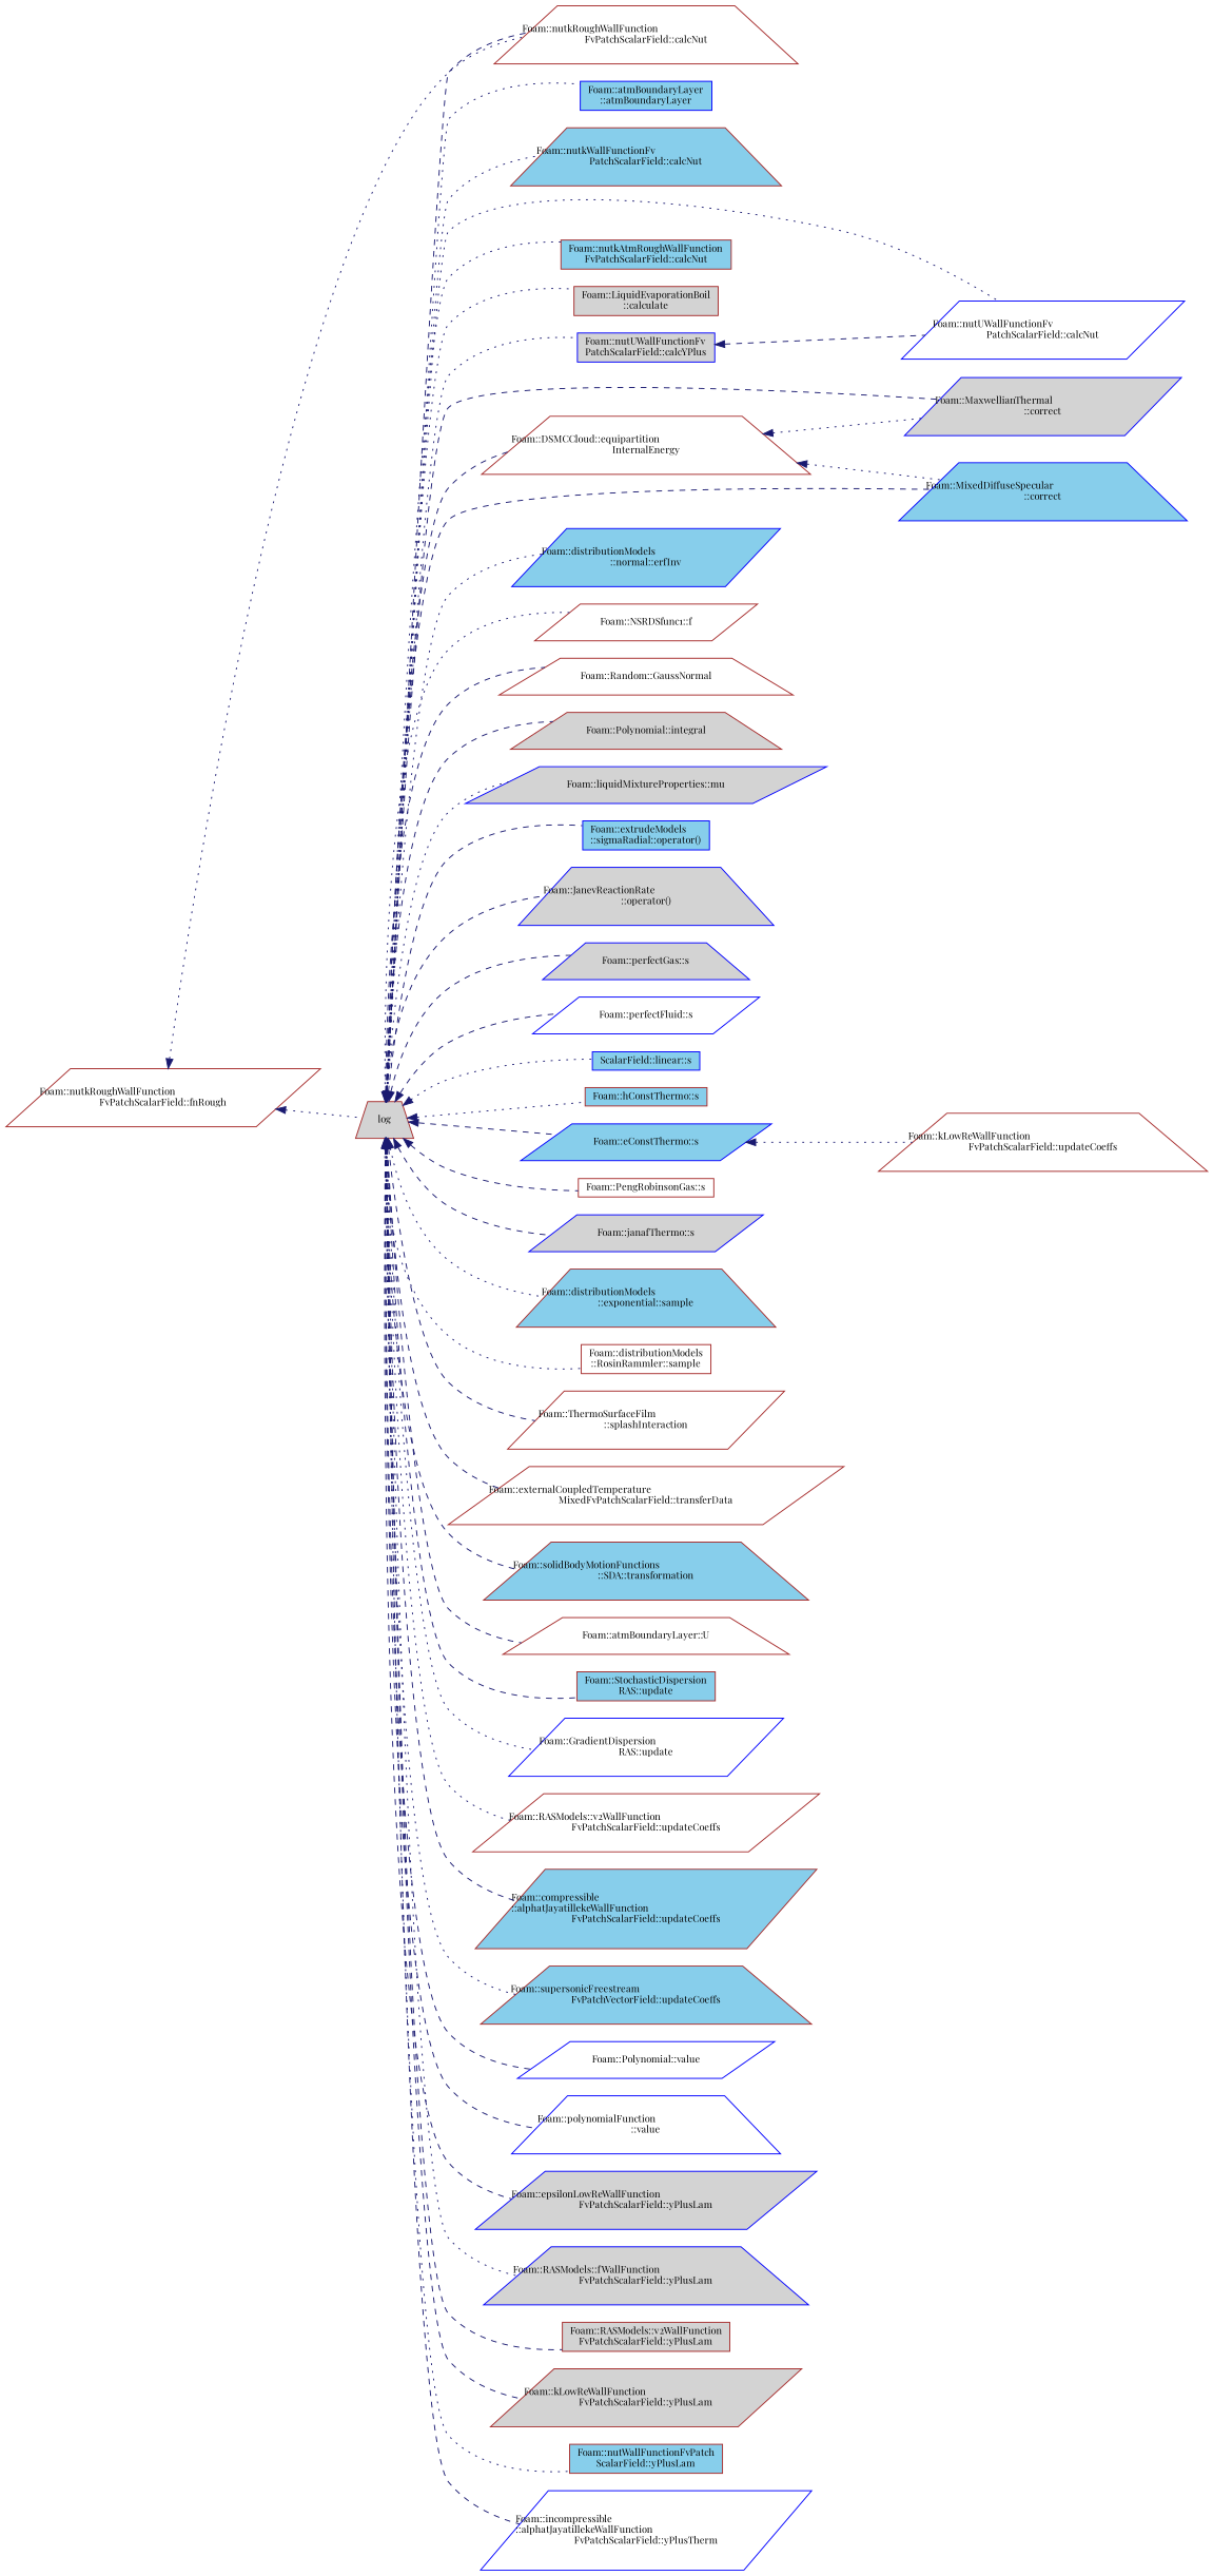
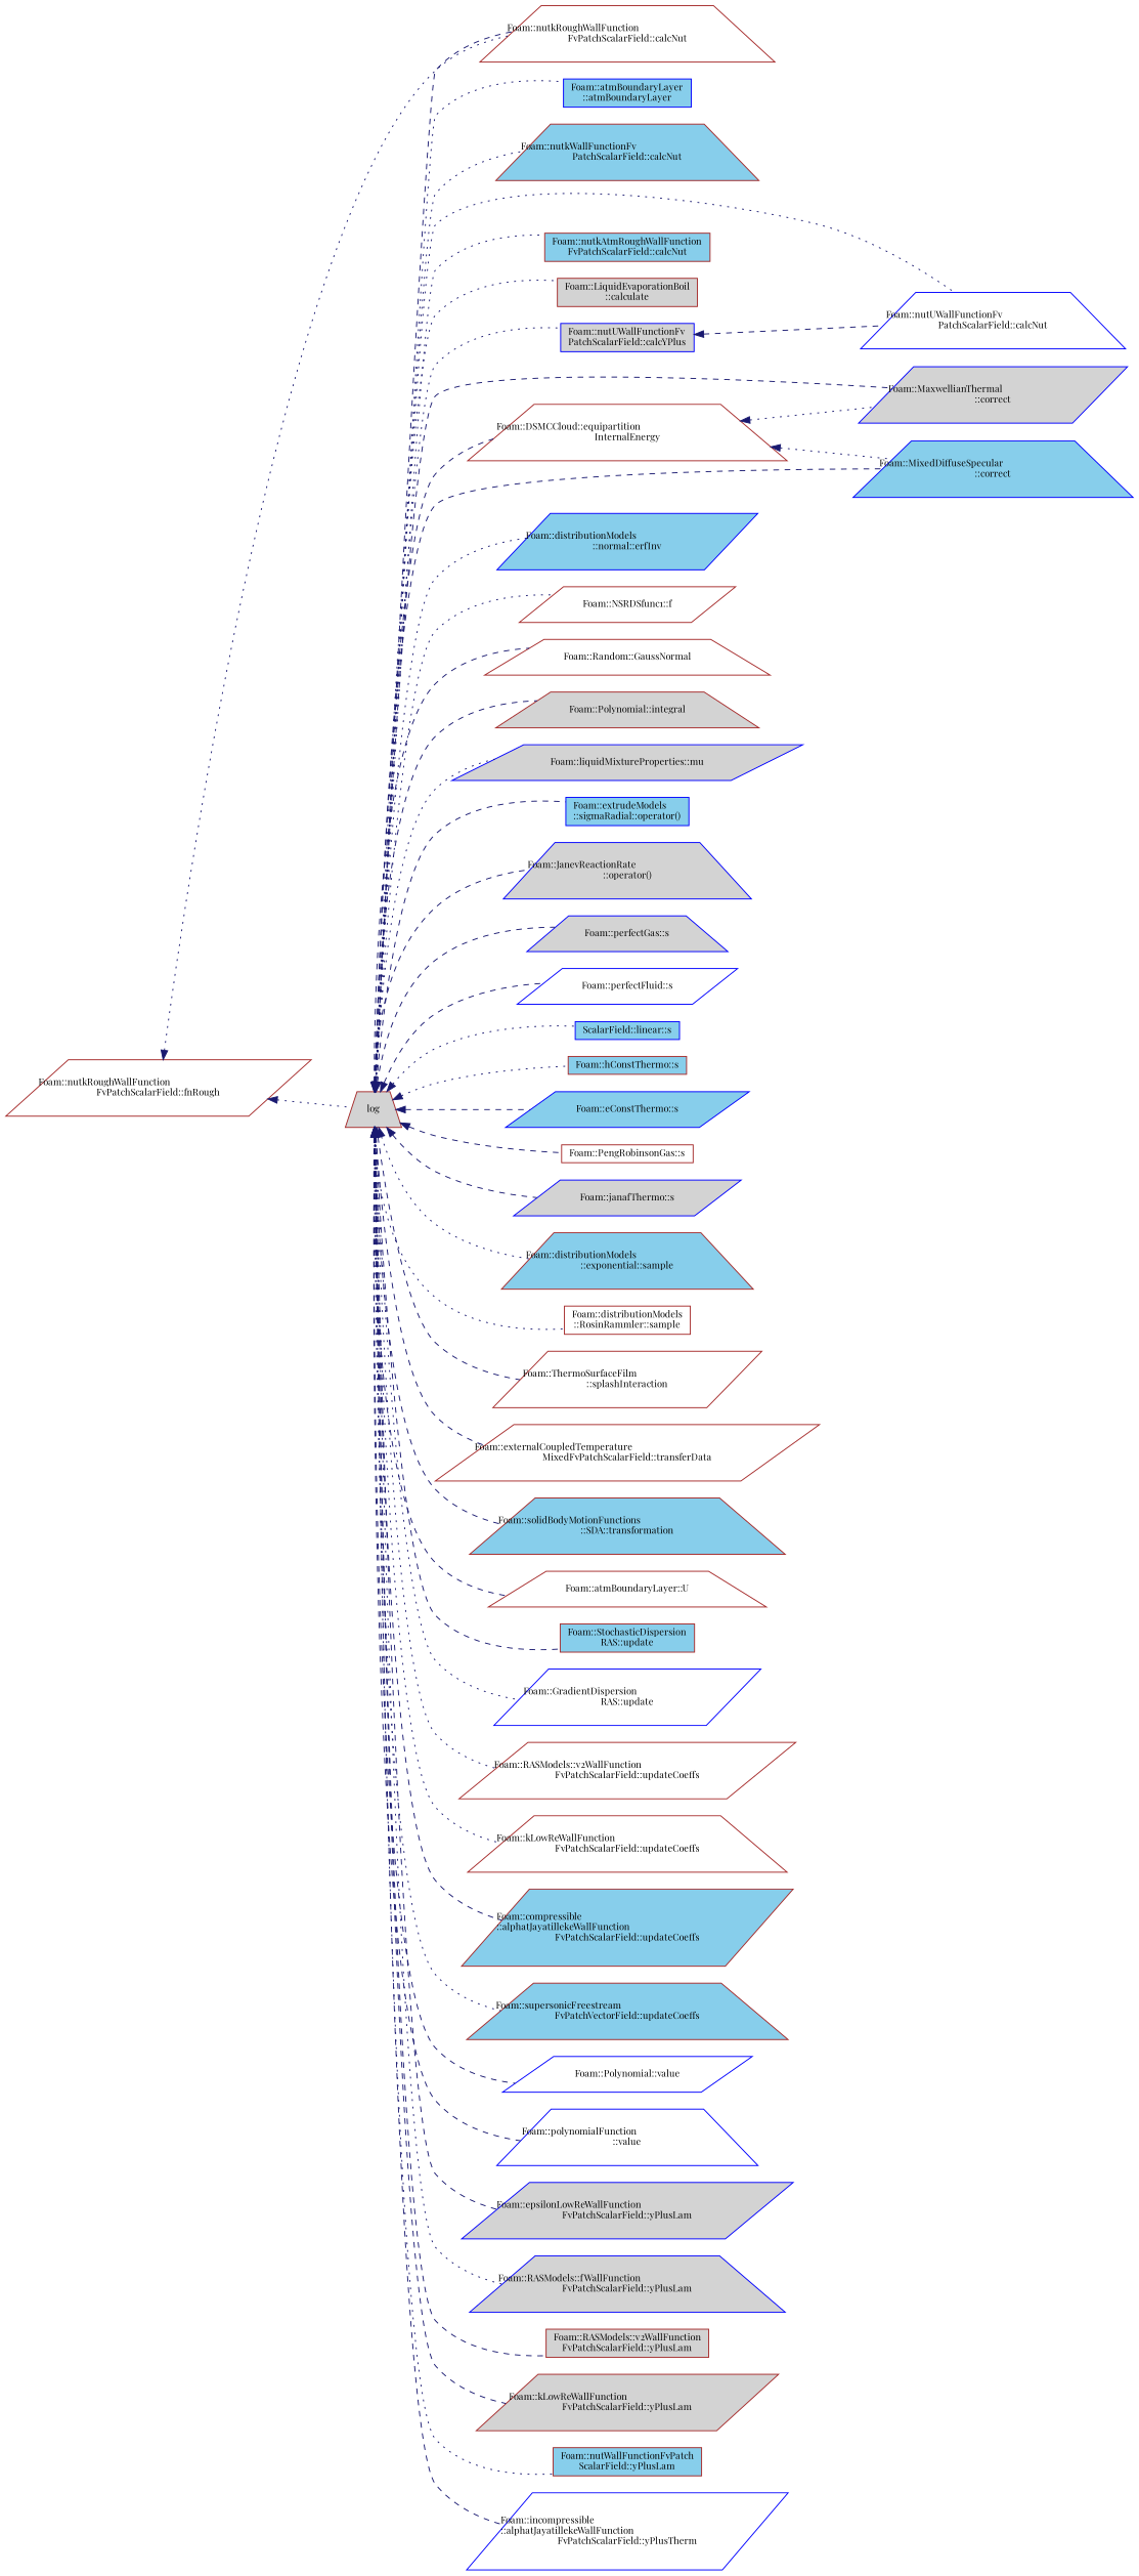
  digraph {
    fontname="Playfair Display"
    rankdir=LR
    node [color=brown fillcolor=white fontname="Playfair Display" fontsize=10 shape=trapezium style=filled]
    edge [color=midnightblue dir=back fontname="Playfair Display" fontsize=10 labelfontname=FreeSans labelfontsize=10 style=dashed]
    n1 [fillcolor=lightgrey fontcolor=black height=0.2 label=log width=0.4]
    n2 [color=blue fillcolor=skyblue height=0.2 label="Foam::atmBoundaryLayer\l::atmBoundaryLayer" shape=box width=0.4]
    n3 [fillcolor=skyblue height=0.2 label="Foam::nutkWallFunctionFv\lPatchScalarField::calcNut" width=0.4]
-   n4 [color=blue height=0.2 label="Foam::nutUWallFunctionFv\lPatchScalarField::calcNut" shape=parallelogram width=0.4]
+   n4 [color=blue height=0.2 label="Foam::nutUWallFunctionFv\lPatchScalarField::calcNut" width=0.4]
    n5 [height=0.2 label="Foam::nutkRoughWallFunction\lFvPatchScalarField::calcNut" width=0.4]
    n6 [fillcolor=skyblue height=0.2 label="Foam::nutkAtmRoughWallFunction\lFvPatchScalarField::calcNut" shape=box width=0.4]
    n7 [fillcolor=lightgrey height=0.2 label="Foam::LiquidEvaporationBoil\l::calculate" shape=box width=0.4]
    n8 [color=blue fillcolor=lightgrey height=0.2 label="Foam::nutUWallFunctionFv\lPatchScalarField::calcYPlus" shape=box width=0.4]
    n9 [color=blue fillcolor=lightgrey height=0.2 label="Foam::MaxwellianThermal\l::correct" shape=parallelogram width=0.4]
    n10 [color=blue fillcolor=skyblue height=0.2 label="Foam::MixedDiffuseSpecular\l::correct" width=0.4]
    n11 [height=0.2 label="Foam::DSMCCloud::equipartition\lInternalEnergy" width=0.4]
    n12 [color=blue fillcolor=skyblue height=0.2 label="Foam::distributionModels\l::normal::erfInv" shape=parallelogram width=0.4]
    n13 [height=0.2 label="Foam::NSRDSfunc1::f" shape=parallelogram width=0.4]
    n14 [height=0.2 label="Foam::Random::GaussNormal" width=0.4]
    n15 [fillcolor=lightgrey height=0.2 label="Foam::Polynomial::integral" width=0.4]
    n16 [color=blue fillcolor=lightgrey height=0.2 label="Foam::liquidMixtureProperties::mu" shape=parallelogram width=0.4]
    n17 [color=blue fillcolor=skyblue height=0.2 label="Foam::extrudeModels\l::sigmaRadial::operator()" shape=box width=0.4]
    n18 [color=blue fillcolor=lightgrey height=0.2 label="Foam::JanevReactionRate\l::operator()" width=0.4]
    n19 [color=blue fillcolor=lightgrey height=0.2 label="Foam::perfectGas::s" width=0.4]
    n20 [color=blue height=0.2 label="Foam::perfectFluid::s" shape=parallelogram width=0.4]
    n21 [color=blue fillcolor=skyblue height=0.2 label="ScalarField::linear::s" shape=box width=0.4]
    n22 [fillcolor=skyblue height=0.2 label="Foam::hConstThermo::s" shape=box width=0.4]
    n23 [color=blue fillcolor=skyblue height=0.2 label="Foam::eConstThermo::s" shape=parallelogram width=0.4]
    n24 [height=0.2 label="Foam::PengRobinsonGas::s" shape=box width=0.4]
    n25 [color=blue fillcolor=lightgrey height=0.2 label="Foam::janafThermo::s" shape=parallelogram width=0.4]
    n26 [fillcolor=skyblue height=0.2 label="Foam::distributionModels\l::exponential::sample" width=0.4]
    n27 [height=0.2 label="Foam::distributionModels\l::RosinRammler::sample" shape=box width=0.4]
    n28 [height=0.2 label="Foam::ThermoSurfaceFilm\l::splashInteraction" shape=parallelogram width=0.4]
    n29 [height=0.2 label="Foam::externalCoupledTemperature\lMixedFvPatchScalarField::transferData" shape=parallelogram width=0.4]
    n30 [fillcolor=skyblue height=0.2 label="Foam::solidBodyMotionFunctions\l::SDA::transformation" width=0.4]
    n31 [height=0.2 label="Foam::atmBoundaryLayer::U" width=0.4]
    n32 [fillcolor=skyblue height=0.2 label="Foam::StochasticDispersion\lRAS::update" shape=box width=0.4]
    n33 [color=blue height=0.2 label="Foam::GradientDispersion\lRAS::update" shape=parallelogram width=0.4]
    n34 [height=0.2 label="Foam::RASModels::v2WallFunction\lFvPatchScalarField::updateCoeffs" shape=parallelogram width=0.4]
    n35 [height=0.2 label="Foam::kLowReWallFunction\lFvPatchScalarField::updateCoeffs" width=0.4]
    n36 [fillcolor=skyblue height=0.2 label="Foam::compressible\l::alphatJayatillekeWallFunction\lFvPatchScalarField::updateCoeffs" shape=parallelogram width=0.4]
    n37 [fillcolor=skyblue height=0.2 label="Foam::supersonicFreestream\lFvPatchVectorField::updateCoeffs" width=0.4]
    n38 [color=blue height=0.2 label="Foam::Polynomial::value" shape=parallelogram width=0.4]
    n39 [color=blue height=0.2 label="Foam::polynomialFunction\l::value" width=0.4]
    n40 [color=blue fillcolor=lightgrey height=0.2 label="Foam::epsilonLowReWallFunction\lFvPatchScalarField::yPlusLam" shape=parallelogram width=0.4]
    n41 [color=blue fillcolor=lightgrey height=0.2 label="Foam::RASModels::fWallFunction\lFvPatchScalarField::yPlusLam" width=0.4]
    n42 [fillcolor=lightgrey height=0.2 label="Foam::RASModels::v2WallFunction\lFvPatchScalarField::yPlusLam" shape=box width=0.4]
    n43 [fillcolor=lightgrey height=0.2 label="Foam::kLowReWallFunction\lFvPatchScalarField::yPlusLam" shape=parallelogram width=0.4]
    n44 [fillcolor=skyblue height=0.2 label="Foam::nutWallFunctionFvPatch\lScalarField::yPlusLam" shape=box width=0.4]
    n45 [color=blue height=0.2 label="Foam::incompressible\l::alphatJayatillekeWallFunction\lFvPatchScalarField::yPlusTherm" shape=parallelogram width=0.4]
    n46 [height=0.2 label="Foam::nutkRoughWallFunction\lFvPatchScalarField::fnRough" shape=parallelogram width=0.4]
    n1 -> n2 [style=dotted]
    n1 -> n3 [style=dotted]
    n1 -> n4 [style=dotted]
    n1 -> n5
    n1 -> n6 [style=dotted]
    n1 -> n7 [style=dotted]
    n1 -> n8 [style=dotted]
    n1 -> n9
    n1 -> n10
    n1 -> n11
    n1 -> n12 [style=dotted]
    n1 -> n13 [style=dotted]
    n1 -> n14
    n1 -> n15
    n1 -> n16 [style=dotted]
    n1 -> n17
    n1 -> n18
    n1 -> n19
    n1 -> n20
    n1 -> n21 [style=dotted]
    n1 -> n22 [style=dotted]
    n1 -> n23
    n1 -> n24
    n1 -> n25
    n1 -> n26 [style=dotted]
    n1 -> n27 [style=dotted]
    n1 -> n28
    n1 -> n29
    n1 -> n30
    n1 -> n31
    n1 -> n32
    n1 -> n33 [style=dotted]
    n1 -> n34 [style=dotted]
-   n23 -> n35 [style=dotted]
+   n1 -> n35 [style=dotted]
    n1 -> n36
    n1 -> n37 [style=dotted]
    n1 -> n38
    n1 -> n39
    n1 -> n40
    n1 -> n41 [style=dotted]
    n1 -> n42
    n1 -> n43
    n1 -> n44 [style=dotted]
    n1 -> n45
    n8 -> n4
    n11 -> n9 [style=dotted]
    n11 -> n10 [style=dotted]
    n46 -> n1 [style=dotted]
    n46 -> n5 [style=dotted]
  }
